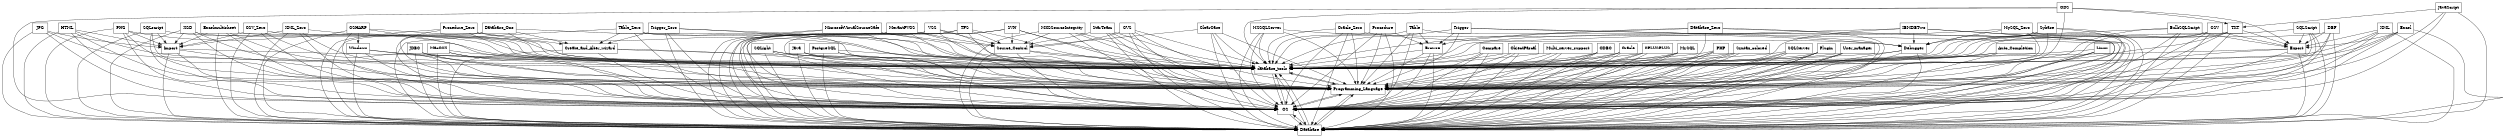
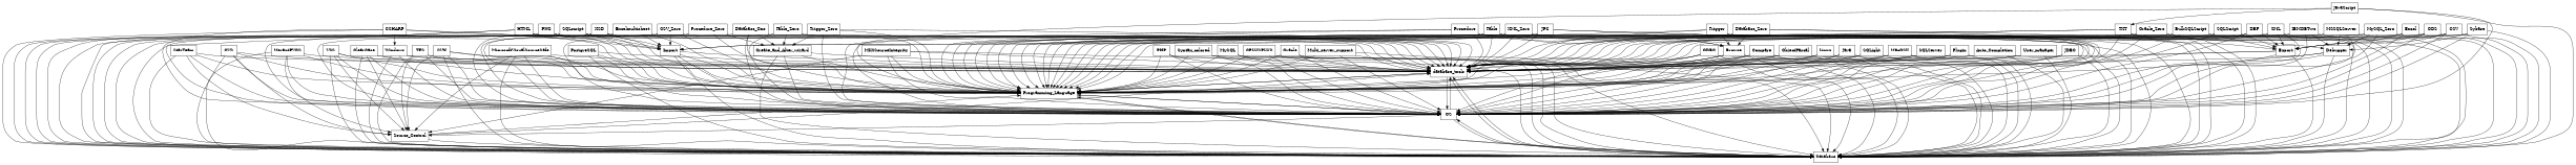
  digraph {
    rankdir=TB
    node [shape=box]
    edge [arrowhead=normal]
    n1 [label=Oracle_Zero]
    n2 [label=Debugger]
    n3 [label=database_tools]
    n4 [label=Programming_Language]
    n5 [label=Database]
    n6 [label=OS]
    n7 [label=PostgreSQL]
    n8 [label=CSHARP]
    n9 [label=Windows]
    n10 [label=Procedure_Zero]
    n11 [label=Create_and_Alter_wizard]
    n12 [label=MicrosoftVisualSourceSafe]
    n13 [label=Source_Control]
    n14 [label=MKSSourceIntegrity]
    n15 [label=MSSQLServer]
    n16 [label=Java]
    n17 [label=SQLight]
    n18 [label=JDBC]
    n19 [label=MacOSX]
    n20 [label=JPG]
    n21 [label=Import]
    n22 [label=SQLServer]
    n23 [label=HTML]
    n24 [label=PNG]
    n25 [label=Plugin]
    n26 [label=User_manager]
    n27 [label=CSV]
    n28 [label=Export]
    n29 [label=Database_One]
    n30 [label=StarTeam]
    n31 [label=Sybase]
    n32 [label=TXT]
    n33 [label=Linux]
    n34 [label=SQLscript]
    n35 [label=IBMDBTwo]
    n36 [label=CVS]
    n37 [label=JavaScript]
    n38 [label=BulkSQLScript]
    n39 [label=SQLScript]
    n40 [label=Procedure]
    n41 [label=Browse]
    n42 [label=Table]
    n43 [label=Compare]
    n44 [label=Trigger]
    n45 [label=MerantPVCS]
    n46 [label=ObjectPascal]
    n47 [label=Auto_Completion]
    n48 [label=Database_Zero]
    n49 [label=Multi_server_support]
    n50 [label=ODBC]
    n51 [label=Oracle]
    n52 [label=CPLUSPLUS]
    n53 [label=XSD]
    n54 [label=MySQL]
    n55 [label=Table_Zero]
    n56 [label=VSS]
    n57 [label=ClearCase]
    n58 [label=DBF]
    n59 [label=Excelmultisheet]
    n60 [label=MySQL_Zero]
    n61 [label=PHP]
    n62 [label=Syntax_colored]
    n63 [label=CSV_Zero]
    n64 [label=XML]
    n65 [label=Excel]
    n66 [label=Trigger_Zero]
    n67 [label=TFS]
    n68 [label=SVN]
    n69 [label=ODS]
    n70 [label=XML_Zero]
    n1 -> n2
    n1 -> n3
    n1 -> n4
    n1 -> n5
    n1 -> n6
    n2 -> n3
    n2 -> n4
    n2 -> n5
    n2 -> n6
    n3 -> n4
    n3 -> n5
    n3 -> n6
    n4 -> n3
    n4 -> n5
    n4 -> n6
    n5 -> n3
    n5 -> n4
    n5 -> n6
    n6 -> n3
    n6 -> n4
    n6 -> n5
    n7 -> n3
    n7 -> n4
    n7 -> n5
    n7 -> n6
    n8 -> n3
    n8 -> n4
    n8 -> n5
    n8 -> n6
    n8 -> n9
    n9 -> n3
    n9 -> n4
    n9 -> n5
    n9 -> n6
    n10 -> n3
    n10 -> n4
    n10 -> n5
    n10 -> n6
    n10 -> n11
    n11 -> n3
    n11 -> n4
    n11 -> n5
    n11 -> n6
    n12 -> n3
    n12 -> n4
    n12 -> n5
    n12 -> n6
    n12 -> n13
    n13 -> n3
    n13 -> n4
    n13 -> n5
-   n13 -> n6
+   n6 -> n13
    n14 -> n3
    n14 -> n4
    n14 -> n5
    n14 -> n6
    n14 -> n13
    n15 -> n2
    n15 -> n3
    n15 -> n4
    n15 -> n5
    n15 -> n6
    n16 -> n3
    n16 -> n4
    n16 -> n5
    n16 -> n6
    n17 -> n3
    n17 -> n4
    n17 -> n5
    n17 -> n6
    n18 -> n3
    n18 -> n4
    n18 -> n5
    n18 -> n6
    n19 -> n3
    n19 -> n4
    n19 -> n5
    n19 -> n6
    n20 -> n3
+   n20 -> n4
    n20 -> n5
    n20 -> n6
    n20 -> n21
    n21 -> n3
    n21 -> n4
    n21 -> n5
    n21 -> n6
    n22 -> n3
    n22 -> n4
    n22 -> n5
    n22 -> n6
    n23 -> n3
    n23 -> n4
    n23 -> n5
    n23 -> n6
    n23 -> n21
    n24 -> n3
    n24 -> n4
    n24 -> n5
    n24 -> n6
    n24 -> n21
    n25 -> n3
    n25 -> n4
    n25 -> n5
    n25 -> n6
    n26 -> n3
    n26 -> n4
    n26 -> n5
    n26 -> n6
    n27 -> n3
    n27 -> n4
    n27 -> n5
    n27 -> n6
    n27 -> n28
    n28 -> n3
    n28 -> n4
    n28 -> n5
    n28 -> n6
    n29 -> n3
    n29 -> n4
    n29 -> n5
    n29 -> n6
    n29 -> n11
    n30 -> n3
    n30 -> n4
    n30 -> n5
    n30 -> n6
    n30 -> n13
    n31 -> n2
    n31 -> n3
    n31 -> n4
    n31 -> n5
    n31 -> n6
    n32 -> n3
    n32 -> n4
    n32 -> n5
    n32 -> n6
    n32 -> n28
    n33 -> n3
    n33 -> n4
    n33 -> n5
    n33 -> n6
    n34 -> n3
    n34 -> n4
    n34 -> n5
    n34 -> n6
    n34 -> n21
    n35 -> n2
    n35 -> n3
    n35 -> n4
    n35 -> n5
    n35 -> n6
    n36 -> n3
    n36 -> n4
    n36 -> n5
    n36 -> n6
    n36 -> n13
    n37 -> n4
    n37 -> n5
    n37 -> n6
    n37 -> n32
    n38 -> n3
    n38 -> n4
    n38 -> n5
    n38 -> n6
    n38 -> n28
    n39 -> n3
    n39 -> n4
    n39 -> n5
    n39 -> n6
    n39 -> n28
    n40 -> n3
    n40 -> n4
    n40 -> n5
    n40 -> n6
    n40 -> n41
    n41 -> n3
    n41 -> n4
    n41 -> n5
    n41 -> n6
    n42 -> n3
    n42 -> n4
    n42 -> n5
    n42 -> n6
    n42 -> n41
    n43 -> n3
    n43 -> n4
    n43 -> n5
    n43 -> n6
    n44 -> n3
    n44 -> n4
    n44 -> n5
    n44 -> n6
    n44 -> n41
    n45 -> n3
    n45 -> n4
    n45 -> n5
    n45 -> n6
    n45 -> n13
    n46 -> n3
    n46 -> n4
    n46 -> n5
    n46 -> n6
    n47 -> n3
    n47 -> n4
    n47 -> n5
    n48 -> n3
    n48 -> n4
    n48 -> n5
    n48 -> n6
    n48 -> n41
    n49 -> n3
    n49 -> n4
    n49 -> n5
    n49 -> n6
    n50 -> n3
    n50 -> n4
    n50 -> n5
    n50 -> n6
    n51 -> n3
    n51 -> n4
    n51 -> n5
    n51 -> n6
    n52 -> n3
    n52 -> n4
    n52 -> n5
    n52 -> n6
    n53 -> n3
    n53 -> n4
    n53 -> n5
    n53 -> n6
    n53 -> n21
    n54 -> n3
    n54 -> n4
    n54 -> n5
    n54 -> n6
    n55 -> n3
    n55 -> n4
    n55 -> n5
    n55 -> n6
    n55 -> n11
    n56 -> n3
    n56 -> n4
    n56 -> n5
    n56 -> n6
    n56 -> n13
    n57 -> n3
    n57 -> n4
    n57 -> n5
    n57 -> n6
    n57 -> n13
    n58 -> n3
    n58 -> n4
    n58 -> n5
    n58 -> n6
    n58 -> n28
    n59 -> n3
    n59 -> n4
    n59 -> n5
    n59 -> n6
    n59 -> n21
    n60 -> n2
    n60 -> n3
    n60 -> n4
    n60 -> n5
    n60 -> n6
    n61 -> n3
    n61 -> n4
    n61 -> n5
    n61 -> n6
    n62 -> n3
    n62 -> n4
    n62 -> n5
    n62 -> n6
    n63 -> n3
    n63 -> n4
    n63 -> n5
    n63 -> n6
    n63 -> n21
    n64 -> n3
    n64 -> n4
    n64 -> n5
    n64 -> n6
    n64 -> n28
    n65 -> n3
    n65 -> n4
    n65 -> n5
    n65 -> n6
    n65 -> n28
    n66 -> n3
    n66 -> n4
    n66 -> n5
    n66 -> n6
    n66 -> n11
    n67 -> n3
    n67 -> n4
    n67 -> n5
    n67 -> n6
    n67 -> n13
    n68 -> n3
    n68 -> n4
    n68 -> n5
    n68 -> n6
    n68 -> n13
    n69 -> n3
    n69 -> n4
-   n69 -> n32
+   n69 -> n5
    n69 -> n6
    n69 -> n28
    n70 -> n3
    n70 -> n4
    n70 -> n5
    n70 -> n6
    n70 -> n21
  }
